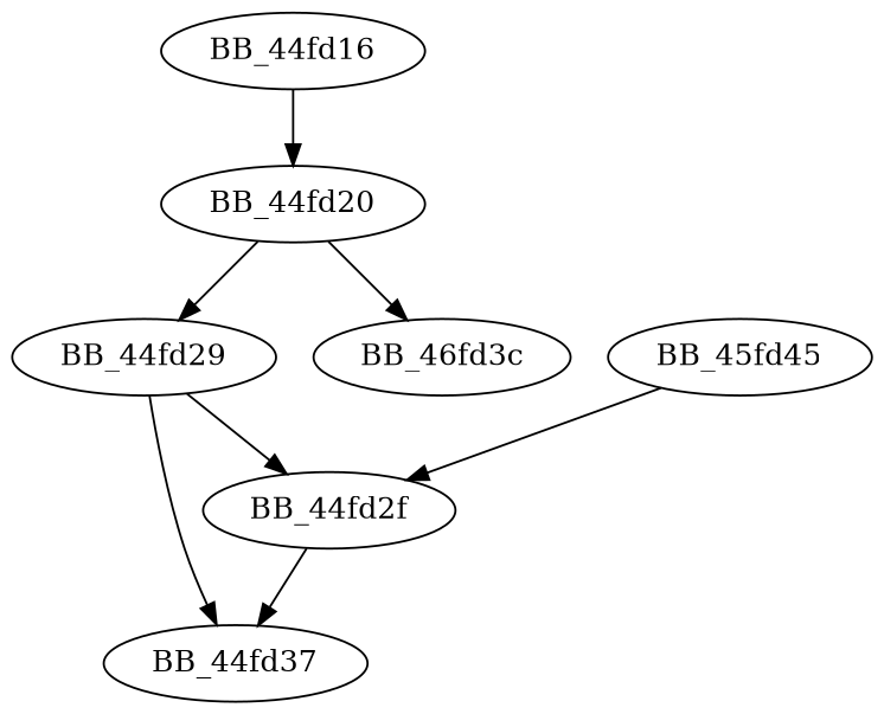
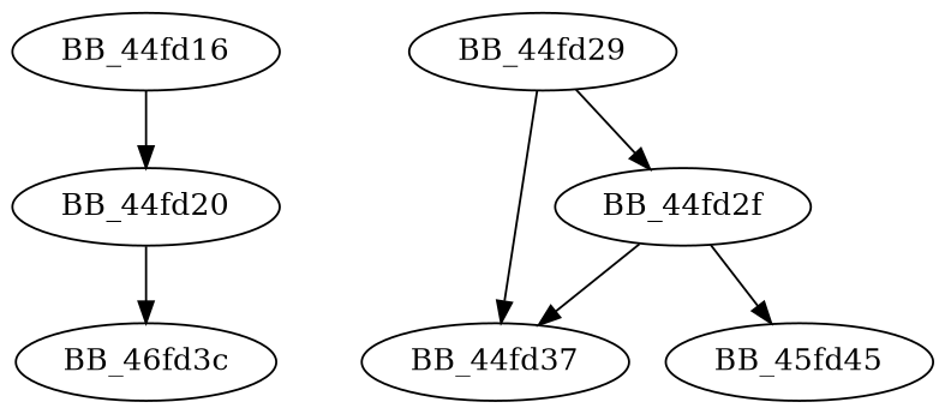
  digraph {
    BB_44fd16
    BB_44fd20
    BB_44fd29
    n4 [label=BB_46fd3c]
    BB_44fd2f
    BB_44fd37
    n7 [label=BB_45fd45]
    BB_44fd16 -> BB_44fd20
-   BB_44fd20 -> BB_44fd29
    BB_44fd20 -> n4
    BB_44fd29 -> BB_44fd2f
    BB_44fd29 -> BB_44fd37
    BB_44fd2f -> BB_44fd37
-   n7 -> BB_44fd2f
+   BB_44fd2f -> n7
  }
